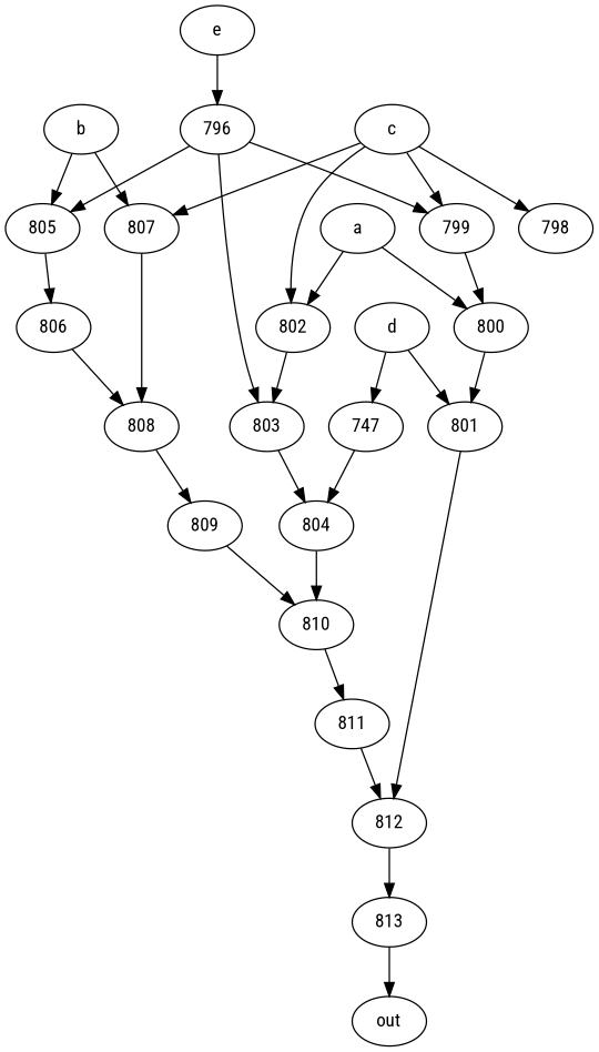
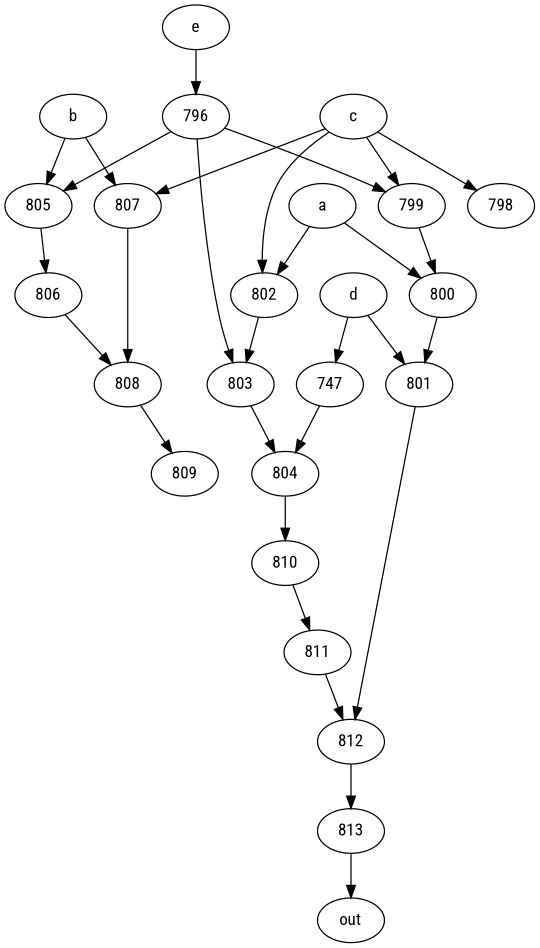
  strict digraph {
    fontname="Roboto Condensed"
    node [fontname="Roboto Condensed"]
    edge [fontname="Roboto Condensed"]
    813
    out
    a
    800
    802
    801
    803
    812
    804
    810
    811
    b
    805
    807
    806
    808
    809
    c
    798
    799
    d
    n22 [label=747]
    e
    796
    813 -> out
    a -> 800
    a -> 802
    800 -> 801
    802 -> 803
    801 -> 812
    803 -> 804
    812 -> 813
    804 -> 810
    810 -> 811
    811 -> 812
    b -> 805
    b -> 807
    805 -> 806
    807 -> 808
    806 -> 808
    808 -> 809
-   809 -> 810
    c -> 802
    c -> 807
    c -> 798
    c -> 799
    799 -> 800
    d -> 801
    d -> n22
    n22 -> 804
    e -> 796
    796 -> 803
    796 -> 805
    796 -> 799
  }
